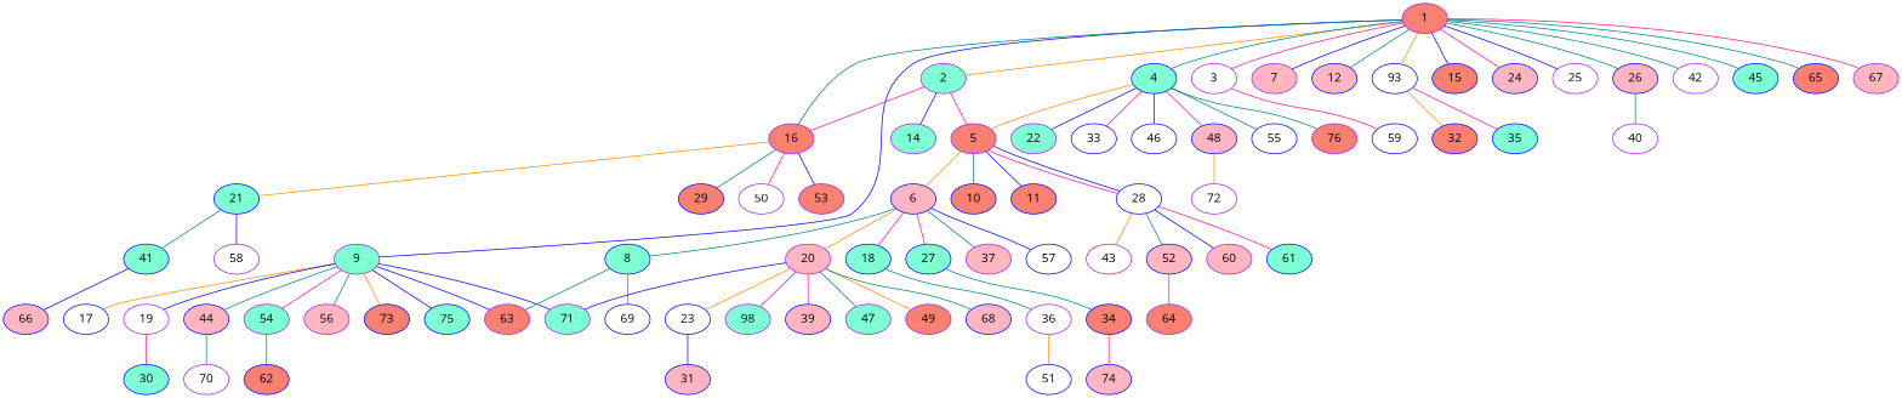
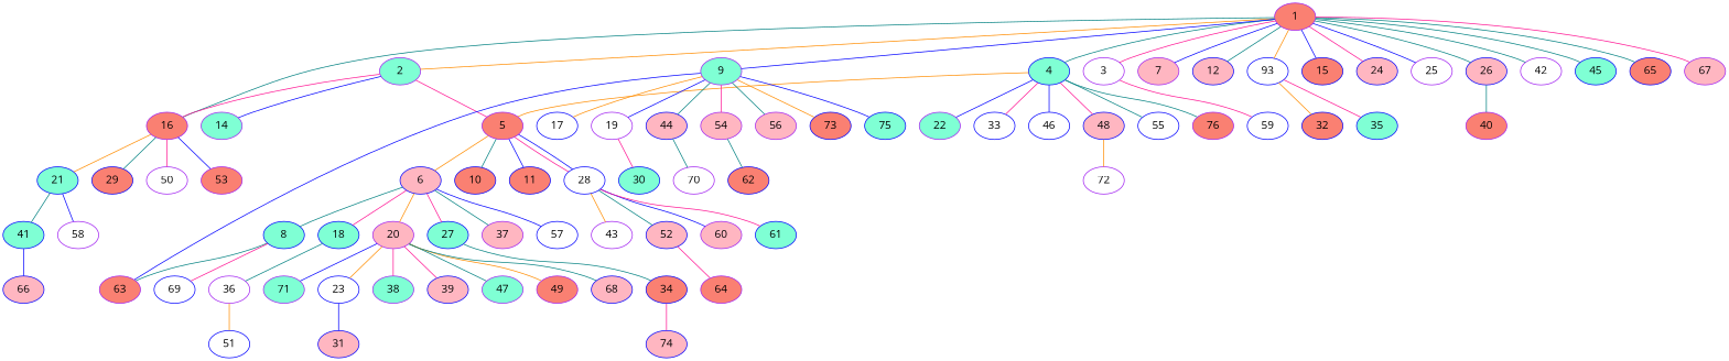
  graph {
    fontname="Open Sans"
    node [color=blue fillcolor=white fontname="Open Sans" style=filled]
    edge [color=teal fontname="Open Sans"]
    1 [color=purple fillcolor=salmon]
    2 [color=purple fillcolor=aquamarine]
    3 [color=purple]
    4 [fillcolor=aquamarine]
    7 [color=purple fillcolor=lightpink]
    9 [color=purple fillcolor=aquamarine]
    12 [fillcolor=lightpink]
    n8 [label=93]
    15 [fillcolor=salmon]
    16 [color=purple fillcolor=salmon]
    24 [fillcolor=lightpink]
    25 [color=purple]
    26 [fillcolor=lightpink]
    42 [color=purple]
    45 [fillcolor=aquamarine]
    65 [fillcolor=salmon]
    67 [color=purple fillcolor=lightpink]
    5 [color=purple fillcolor=salmon]
    14 [color=purple fillcolor=aquamarine]
    59
    22 [color=purple fillcolor=aquamarine]
    33
    46
    48 [fillcolor=lightpink]
    55
    76 [color=purple fillcolor=salmon]
    63 [color=purple fillcolor=salmon]
    17
    19 [color=purple]
    44 [fillcolor=lightpink]
-   54 [color=purple fillcolor=aquamarine]
+   54 [color=purple fillcolor=lightpink]
    56 [color=purple fillcolor=lightpink]
    71 [color=purple fillcolor=aquamarine]
    73 [fillcolor=salmon]
    75 [fillcolor=aquamarine]
    32 [fillcolor=salmon]
    35 [fillcolor=aquamarine]
    21 [fillcolor=aquamarine]
    29 [fillcolor=salmon]
    50 [color=purple]
    53 [color=purple fillcolor=salmon]
-   40 [color=purple]
+   40 [color=purple fillcolor=salmon]
    6 [fillcolor=lightpink]
    10 [fillcolor=salmon]
    11 [fillcolor=salmon]
    28
    72 [color=purple]
    8 [fillcolor=aquamarine]
    18 [fillcolor=aquamarine]
    20 [color=purple fillcolor=lightpink]
    27 [fillcolor=aquamarine]
    37 [color=purple fillcolor=lightpink]
    57
    43 [color=purple]
    52 [fillcolor=lightpink]
    60 [color=purple fillcolor=lightpink]
    61 [fillcolor=aquamarine]
    69
    36 [color=purple]
    23
-   38 [color=purple fillcolor=aquamarine label=98]
+   38 [color=purple fillcolor=aquamarine]
    39 [fillcolor=lightpink]
    47 [color=purple fillcolor=aquamarine]
    49 [color=purple fillcolor=salmon]
    68 [fillcolor=lightpink]
    34 [fillcolor=salmon]
    30 [fillcolor=aquamarine]
    70 [color=purple]
    62 [fillcolor=salmon]
    41 [fillcolor=aquamarine]
    58 [color=purple]
    51
    31 [fillcolor=lightpink]
    66 [fillcolor=lightpink]
    74 [fillcolor=lightpink]
    64 [color=purple fillcolor=salmon]
    1 -- 2 [color=darkorange]
    1 -- 3 [color=deeppink]
    1 -- 4
    1 -- 7 [color=blue]
    1 -- 9 [color=blue]
    1 -- 12
    1 -- n8 [color=darkorange]
    1 -- 15 [color=blue]
    1 -- 16
    1 -- 24 [color=deeppink]
    1 -- 25 [color=blue]
    1 -- 26
    1 -- 42
    1 -- 45
    1 -- 65
    1 -- 67 [color=deeppink]
    2 -- 16 [color=deeppink]
    2 -- 5 [color=deeppink]
    2 -- 14 [color=blue]
    3 -- 59 [color=deeppink]
    4 -- 5 [color=darkorange]
    4 -- 22 [color=blue]
    4 -- 33 [color=deeppink]
    4 -- 46 [color=blue]
    4 -- 48 [color=deeppink]
    4 -- 55
    4 -- 76
    9 -- 63 [color=blue]
    9 -- 17 [color=darkorange]
    9 -- 19 [color=blue]
    9 -- 44
    9 -- 54 [color=deeppink]
    9 -- 56
-   9 -- 71 [color=blue]
    9 -- 73 [color=darkorange]
    9 -- 75 [color=blue]
    n8 -- 32 [color=darkorange]
    n8 -- 35 [color=deeppink]
    16 -- 21 [color=darkorange]
    16 -- 29
    16 -- 50 [color=deeppink]
    16 -- 53 [color=blue]
    26 -- 40
    5 -- 6 [color=darkorange]
    5 -- 10
    5 -- 11 [color=blue]
    5 -- 28 [color=deeppink]
    5 -- 28 [color=blue]
    48 -- 72 [color=darkorange]
    19 -- 30 [color=deeppink]
    44 -- 70
    54 -- 62
    21 -- 41
    21 -- 58 [color=blue]
    6 -- 8
    6 -- 18 [color=deeppink]
    6 -- 20 [color=darkorange]
    6 -- 27 [color=deeppink]
    6 -- 37
    6 -- 57 [color=blue]
    28 -- 43 [color=darkorange]
    28 -- 52
    28 -- 60 [color=blue]
    28 -- 61 [color=deeppink]
    8 -- 63
    8 -- 69 [color=deeppink]
    18 -- 36
    20 -- 71 [color=blue]
    20 -- 23 [color=darkorange]
    20 -- 38 [color=deeppink]
    20 -- 39 [color=deeppink]
    20 -- 47
    20 -- 49 [color=darkorange]
    20 -- 68
    27 -- 34
    52 -- 64 [color=deeppink]
    36 -- 51 [color=darkorange]
    23 -- 31 [color=blue]
    34 -- 74 [color=deeppink]
    41 -- 66 [color=blue]
  }
